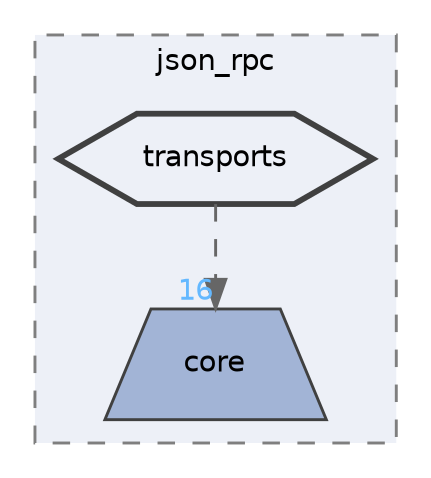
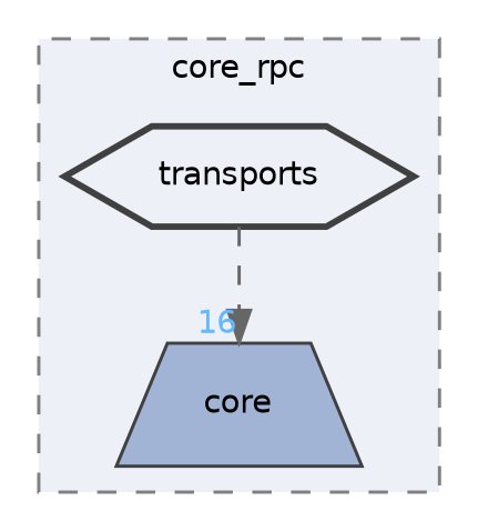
  digraph {
    compound=true
    node [color=grey25 fontname=Helvetica fontsize=10]
    n1 [fillcolor="#a2b4d6" height=0.2 label=core shape=trapezium style=filled width=0.4]
    n2 [fillcolor="#edf0f7" height=0.2 label=transports shape=hexagon style="filled,bold" width=0.4]
    subgraph cluster_1 {
      bgcolor="#edf0f7"
      fontname=Helvetica
      fontsize=10
-     label=json_rpc
+     label=core_rpc
      pencolor=grey50
      style="filled,dashed"
      n1
      n2
    }
    n2 -> n1 [color=gray40 fontcolor=steelblue1 fontname=Helvetica fontsize=10 headlabel=16 labeldistance=1.5 labelfontname=Helvetica labelfontsize=10 style=dashed]
  }
